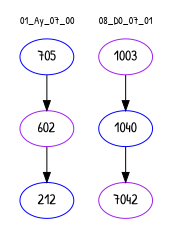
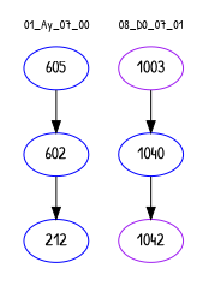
  digraph {
    fontname="Patrick Hand"
    node [color=blue fontname="Patrick Hand"]
    edge [color=black fontname="Patrick Hand"]
-   n1 [label=705]
-   n2 [color=purple label=602]
+   n1 [label=605]
+   n2 [label=602]
    n3 [label=212]
    n4 [color=purple label=1003]
    n5 [label=1040]
-   n6 [color=purple label=7042]
+   n6 [color=purple label=1042]
    subgraph cluster_1 {
      color=white
      fontsize=10
      label="01_Ay_07_00"
      n1
      n2
      n3
    }
    subgraph cluster_2 {
      color=white
      fontsize=10
      label="08_D0_07_01"
      n4
      n5
      n6
    }
    n1 -> n2
    n2 -> n3
    n4 -> n5
    n5 -> n6
  }
